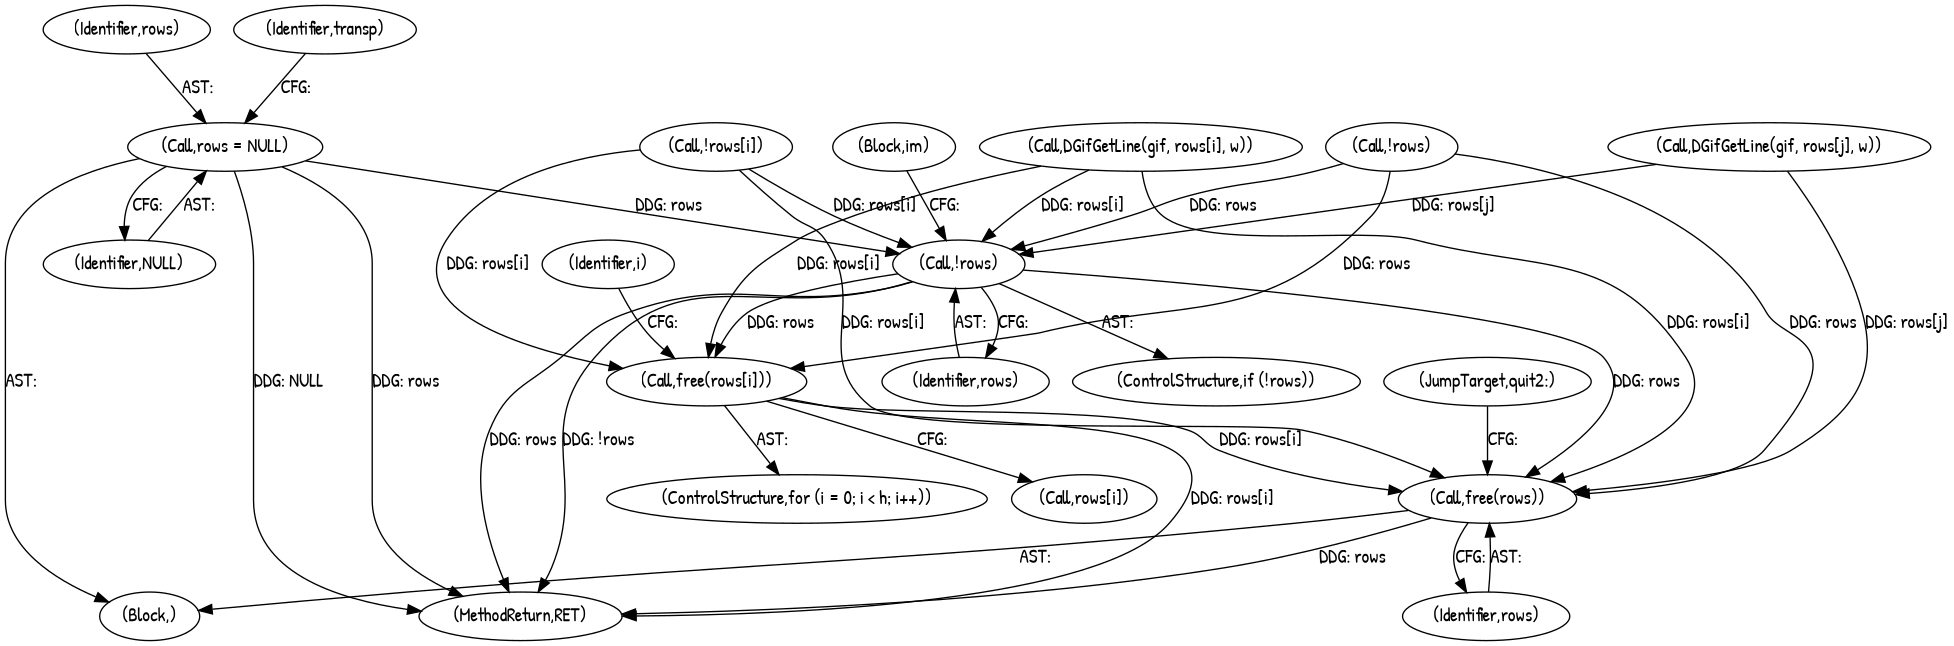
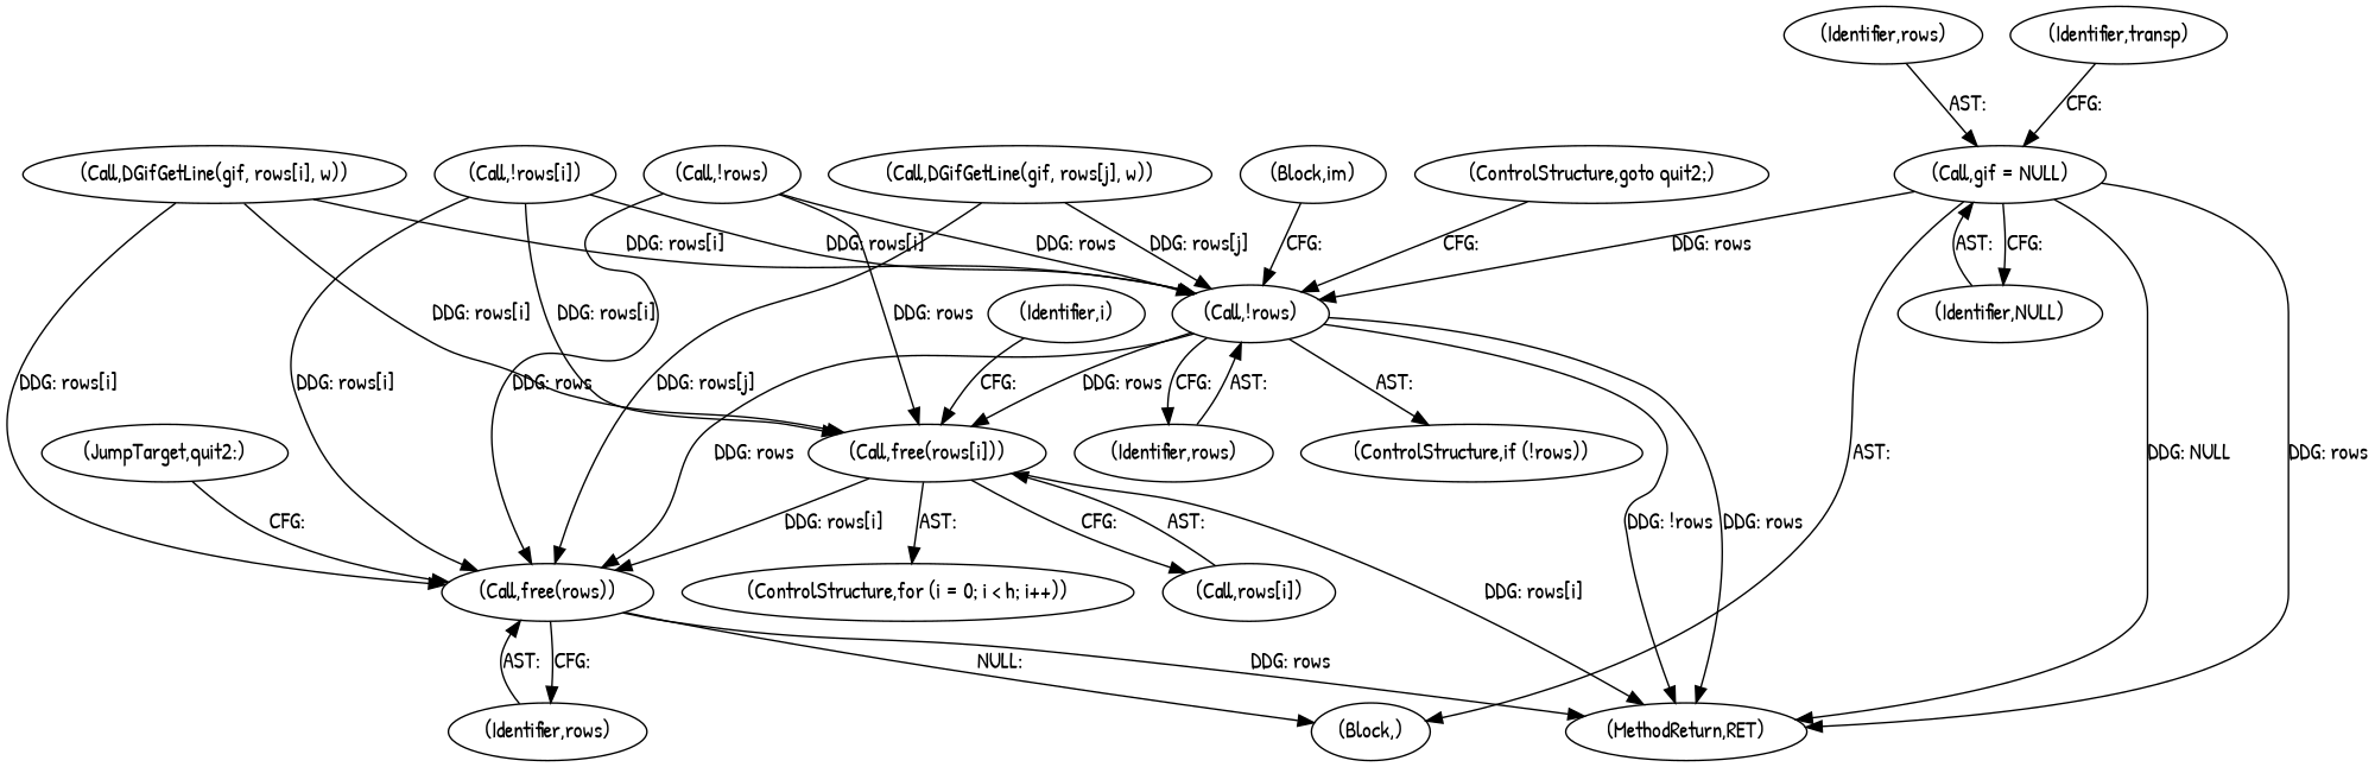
  digraph {
    fontname="Patrick Hand"
    node [fontname="Patrick Hand"]
    edge [fontname="Patrick Hand"]
-   n1 [label="(Call,rows = NULL)"]
+   n1 [label="(Call,gif = NULL)"]
    n2 [label="(Call,!rows)"]
    n3 [label="(Identifier,NULL)"]
    n4 [label="(Block,)"]
    n5 [label="(MethodReturn,RET)"]
    n6 [label="(Call,free(rows[i]))"]
    n7 [label="(Call,free(rows))"]
    n8 [label="(Identifier,rows)"]
    n9 [label="(ControlStructure,if (!rows))"]
    n10 [label="(ControlStructure,for (i = 0; i < h; i++))"]
    n11 [label="(Call,rows[i])"]
    n12 [label="(Identifier,rows)"]
    n13 [label="(Call,DGifGetLine(gif, rows[i], w))"]
    n14 [label="(Identifier,i)"]
    n15 [label="(JumpTarget,quit2:)"]
    n16 [label="(Call,!rows[i])"]
    n17 [label="(Call,DGifGetLine(gif, rows[j], w))"]
    n18 [label="(Identifier,rows)"]
    n19 [label="(Block,im)"]
    n20 [label="(Identifier,transp)"]
    n21 [label="(Call,!rows)"]
+   n22 [label="(ControlStructure,goto quit2;)"]
    n1 -> n2 [label="DDG: rows"]
    n1 -> n3 [label="CFG: "]
    n1 -> n4 [label="AST: "]
    n1 -> n5 [label="DDG: NULL"]
    n1 -> n5 [label="DDG: rows"]
    n2 -> n5 [label="DDG: !rows"]
    n2 -> n5 [label="DDG: rows"]
    n2 -> n6 [label="DDG: rows"]
    n2 -> n7 [label="DDG: rows"]
    n2 -> n8 [label="CFG: "]
    n2 -> n9 [label="AST: "]
    n3 -> n1 [label="AST: "]
    n6 -> n5 [label="DDG: rows[i]"]
    n6 -> n7 [label="DDG: rows[i]"]
    n6 -> n10 [label="AST: "]
    n6 -> n11 [label="CFG: "]
-   n7 -> n4 [label="AST: "]
+   n7 -> n4 [label="NULL: "]
    n7 -> n5 [label="DDG: rows"]
    n7 -> n12 [label="CFG: "]
    n8 -> n2 [label="AST: "]
+   n11 -> n6 [label="AST: "]
    n12 -> n7 [label="AST: "]
    n13 -> n2 [label="DDG: rows[i]"]
    n13 -> n6 [label="DDG: rows[i]"]
    n13 -> n7 [label="DDG: rows[i]"]
    n14 -> n6 [label="CFG: "]
    n15 -> n7 [label="CFG: "]
    n16 -> n2 [label="DDG: rows[i]"]
    n16 -> n6 [label="DDG: rows[i]"]
    n16 -> n7 [label="DDG: rows[i]"]
    n17 -> n2 [label="DDG: rows[j]"]
    n17 -> n7 [label="DDG: rows[j]"]
    n18 -> n1 [label="AST: "]
    n19 -> n2 [label="CFG: "]
    n20 -> n1 [label="CFG: "]
    n21 -> n2 [label="DDG: rows"]
    n21 -> n6 [label="DDG: rows"]
    n21 -> n7 [label="DDG: rows"]
+   n22 -> n2 [label="CFG: "]
  }
